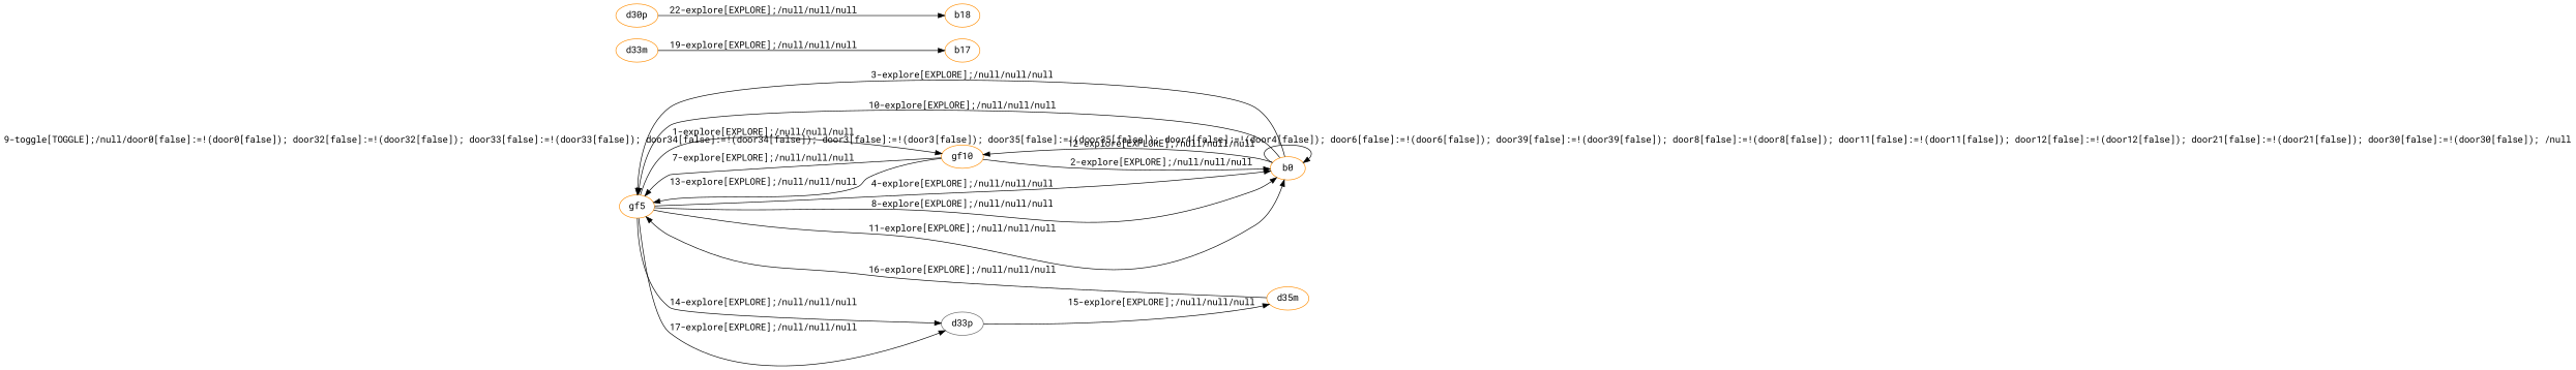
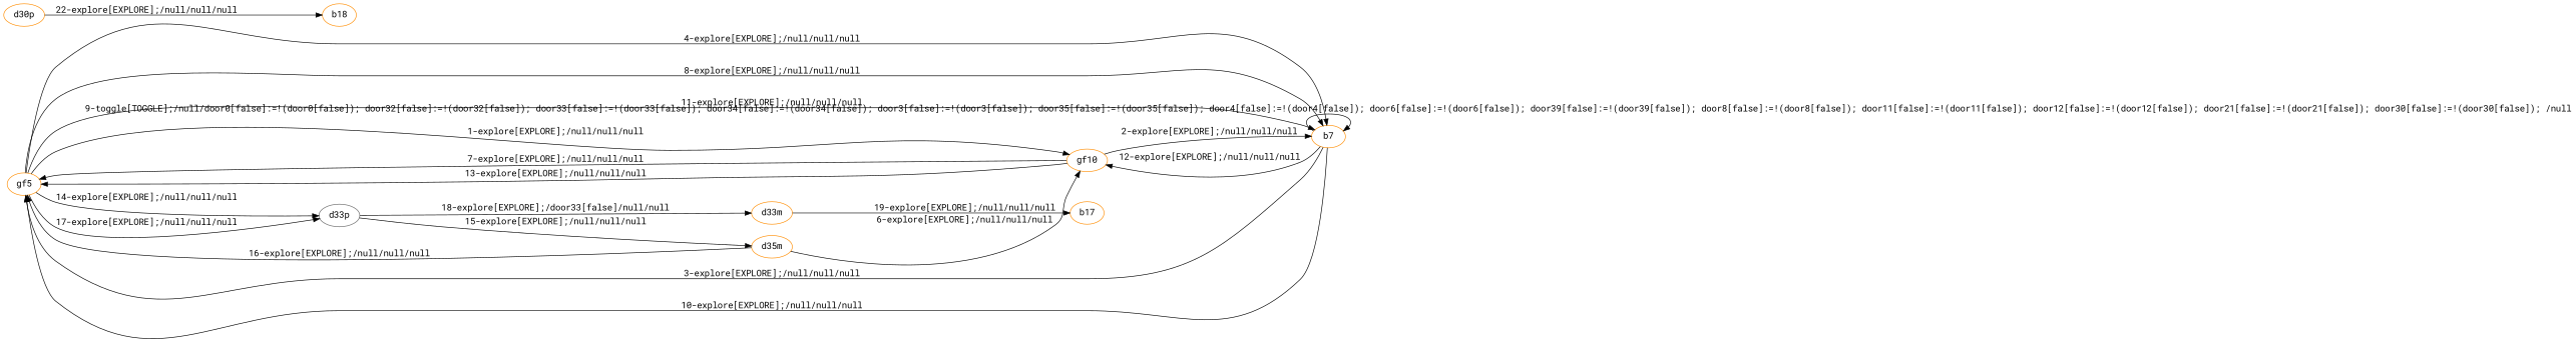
  digraph {
    fontname="Roboto Mono"
    rankdir=LR
    node [color=darkorange fontname="Roboto Mono"]
    edge [fontname="Roboto Mono"]
    gf5
    gf10
-   b0
+   b0 [label=b7]
    d33p [color=gray40]
    d35m
    d33m
    b17
    d30p
    b18
    gf5 -> gf10 [label="1-explore[EXPLORE];/null/null/null"]
    gf5 -> b0 [label="4-explore[EXPLORE];/null/null/null"]
    gf5 -> b0 [label="8-explore[EXPLORE];/null/null/null"]
    gf5 -> b0 [label="11-explore[EXPLORE];/null/null/null"]
    gf5 -> d33p [label="14-explore[EXPLORE];/null/null/null"]
    gf5 -> d33p [label="17-explore[EXPLORE];/null/null/null"]
    gf10 -> gf5 [label="7-explore[EXPLORE];/null/null/null"]
    gf10 -> gf5 [label="13-explore[EXPLORE];/null/null/null"]
    gf10 -> b0 [label="2-explore[EXPLORE];/null/null/null"]
    b0 -> gf5 [label="3-explore[EXPLORE];/null/null/null"]
    b0 -> gf5 [label="10-explore[EXPLORE];/null/null/null"]
    b0 -> gf10 [label="12-explore[EXPLORE];/null/null/null"]
    b0 -> b0 [label="9-toggle[TOGGLE];/null/door0[false]:=!(door0[false]); door32[false]:=!(door32[false]); door33[false]:=!(door33[false]); door34[false]:=!(door34[false]); door3[false]:=!(door3[false]); door35[false]:=!(door35[false]); door4[false]:=!(door4[false]); door6[false]:=!(door6[false]); door39[false]:=!(door39[false]); door8[false]:=!(door8[false]); door11[false]:=!(door11[false]); door12[false]:=!(door12[false]); door21[false]:=!(door21[false]); door30[false]:=!(door30[false]); /null"]
    d33p -> d35m [label="15-explore[EXPLORE];/null/null/null"]
+   d33p -> d33m [label="18-explore[EXPLORE];/door33[false]/null/null"]
    d35m -> gf5 [label="16-explore[EXPLORE];/null/null/null"]
+   d35m -> gf10 [label="6-explore[EXPLORE];/null/null/null"]
    d33m -> b17 [label="19-explore[EXPLORE];/null/null/null"]
    d30p -> b18 [label="22-explore[EXPLORE];/null/null/null"]
  }
